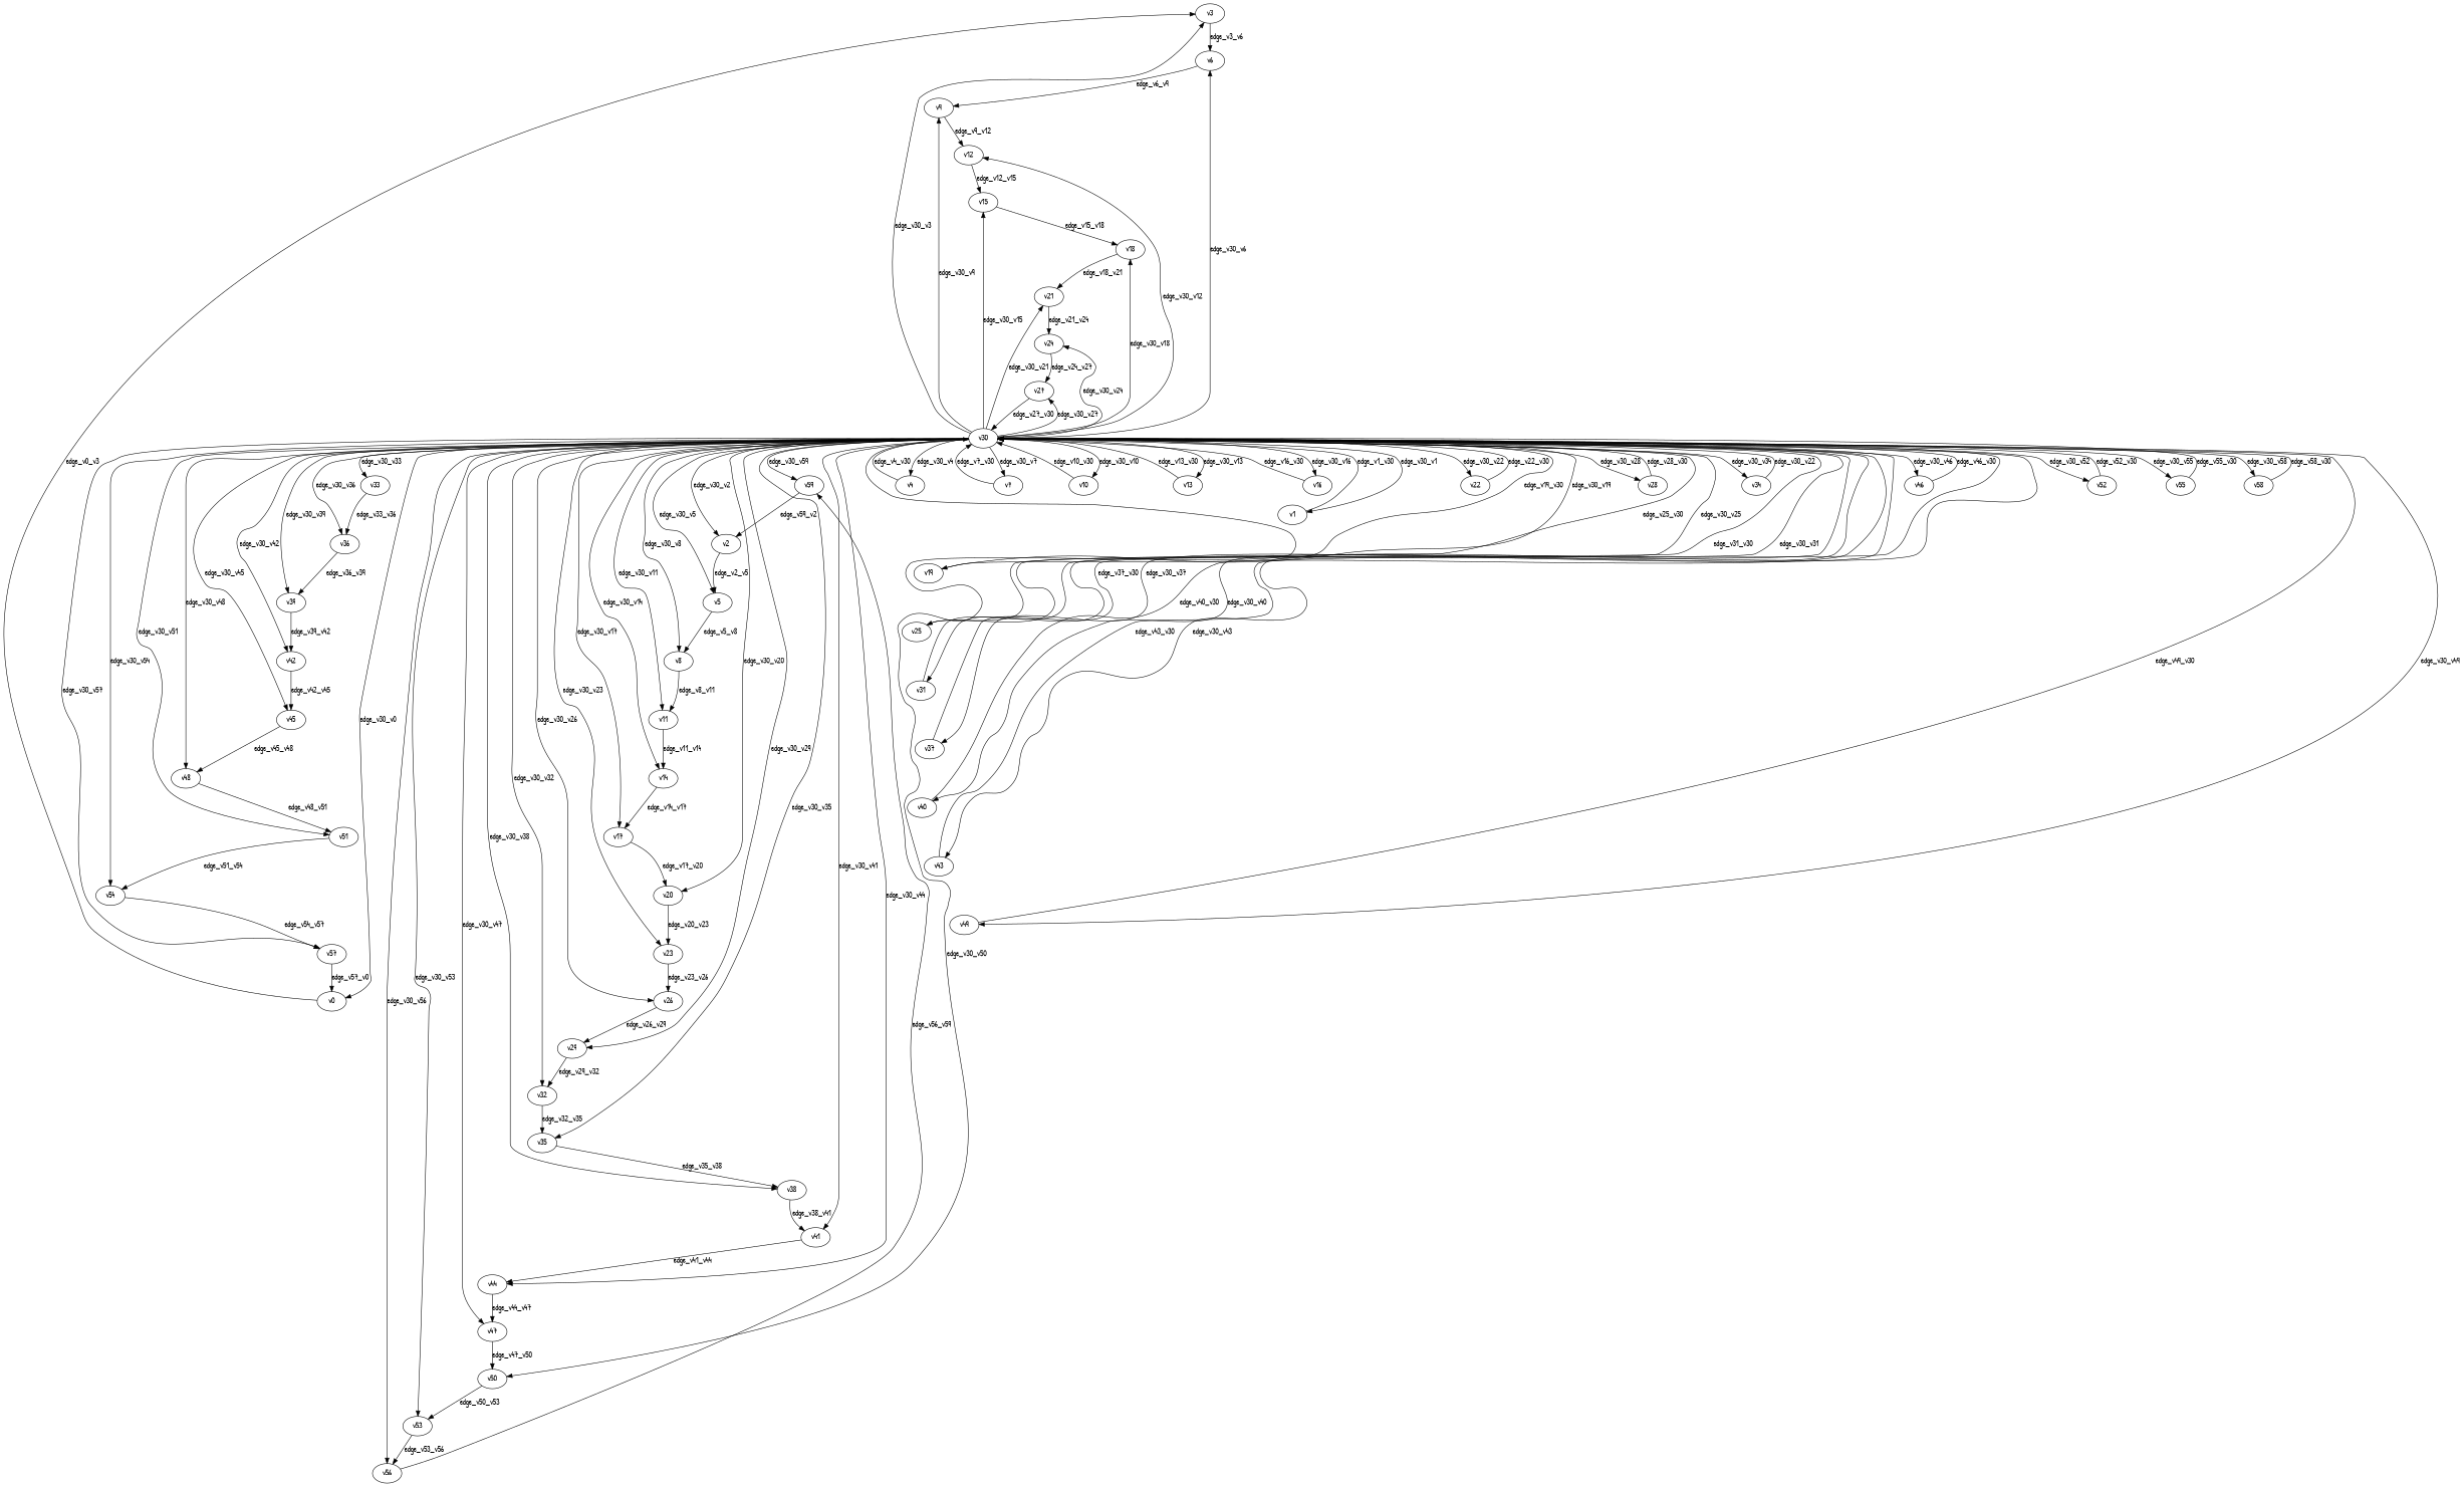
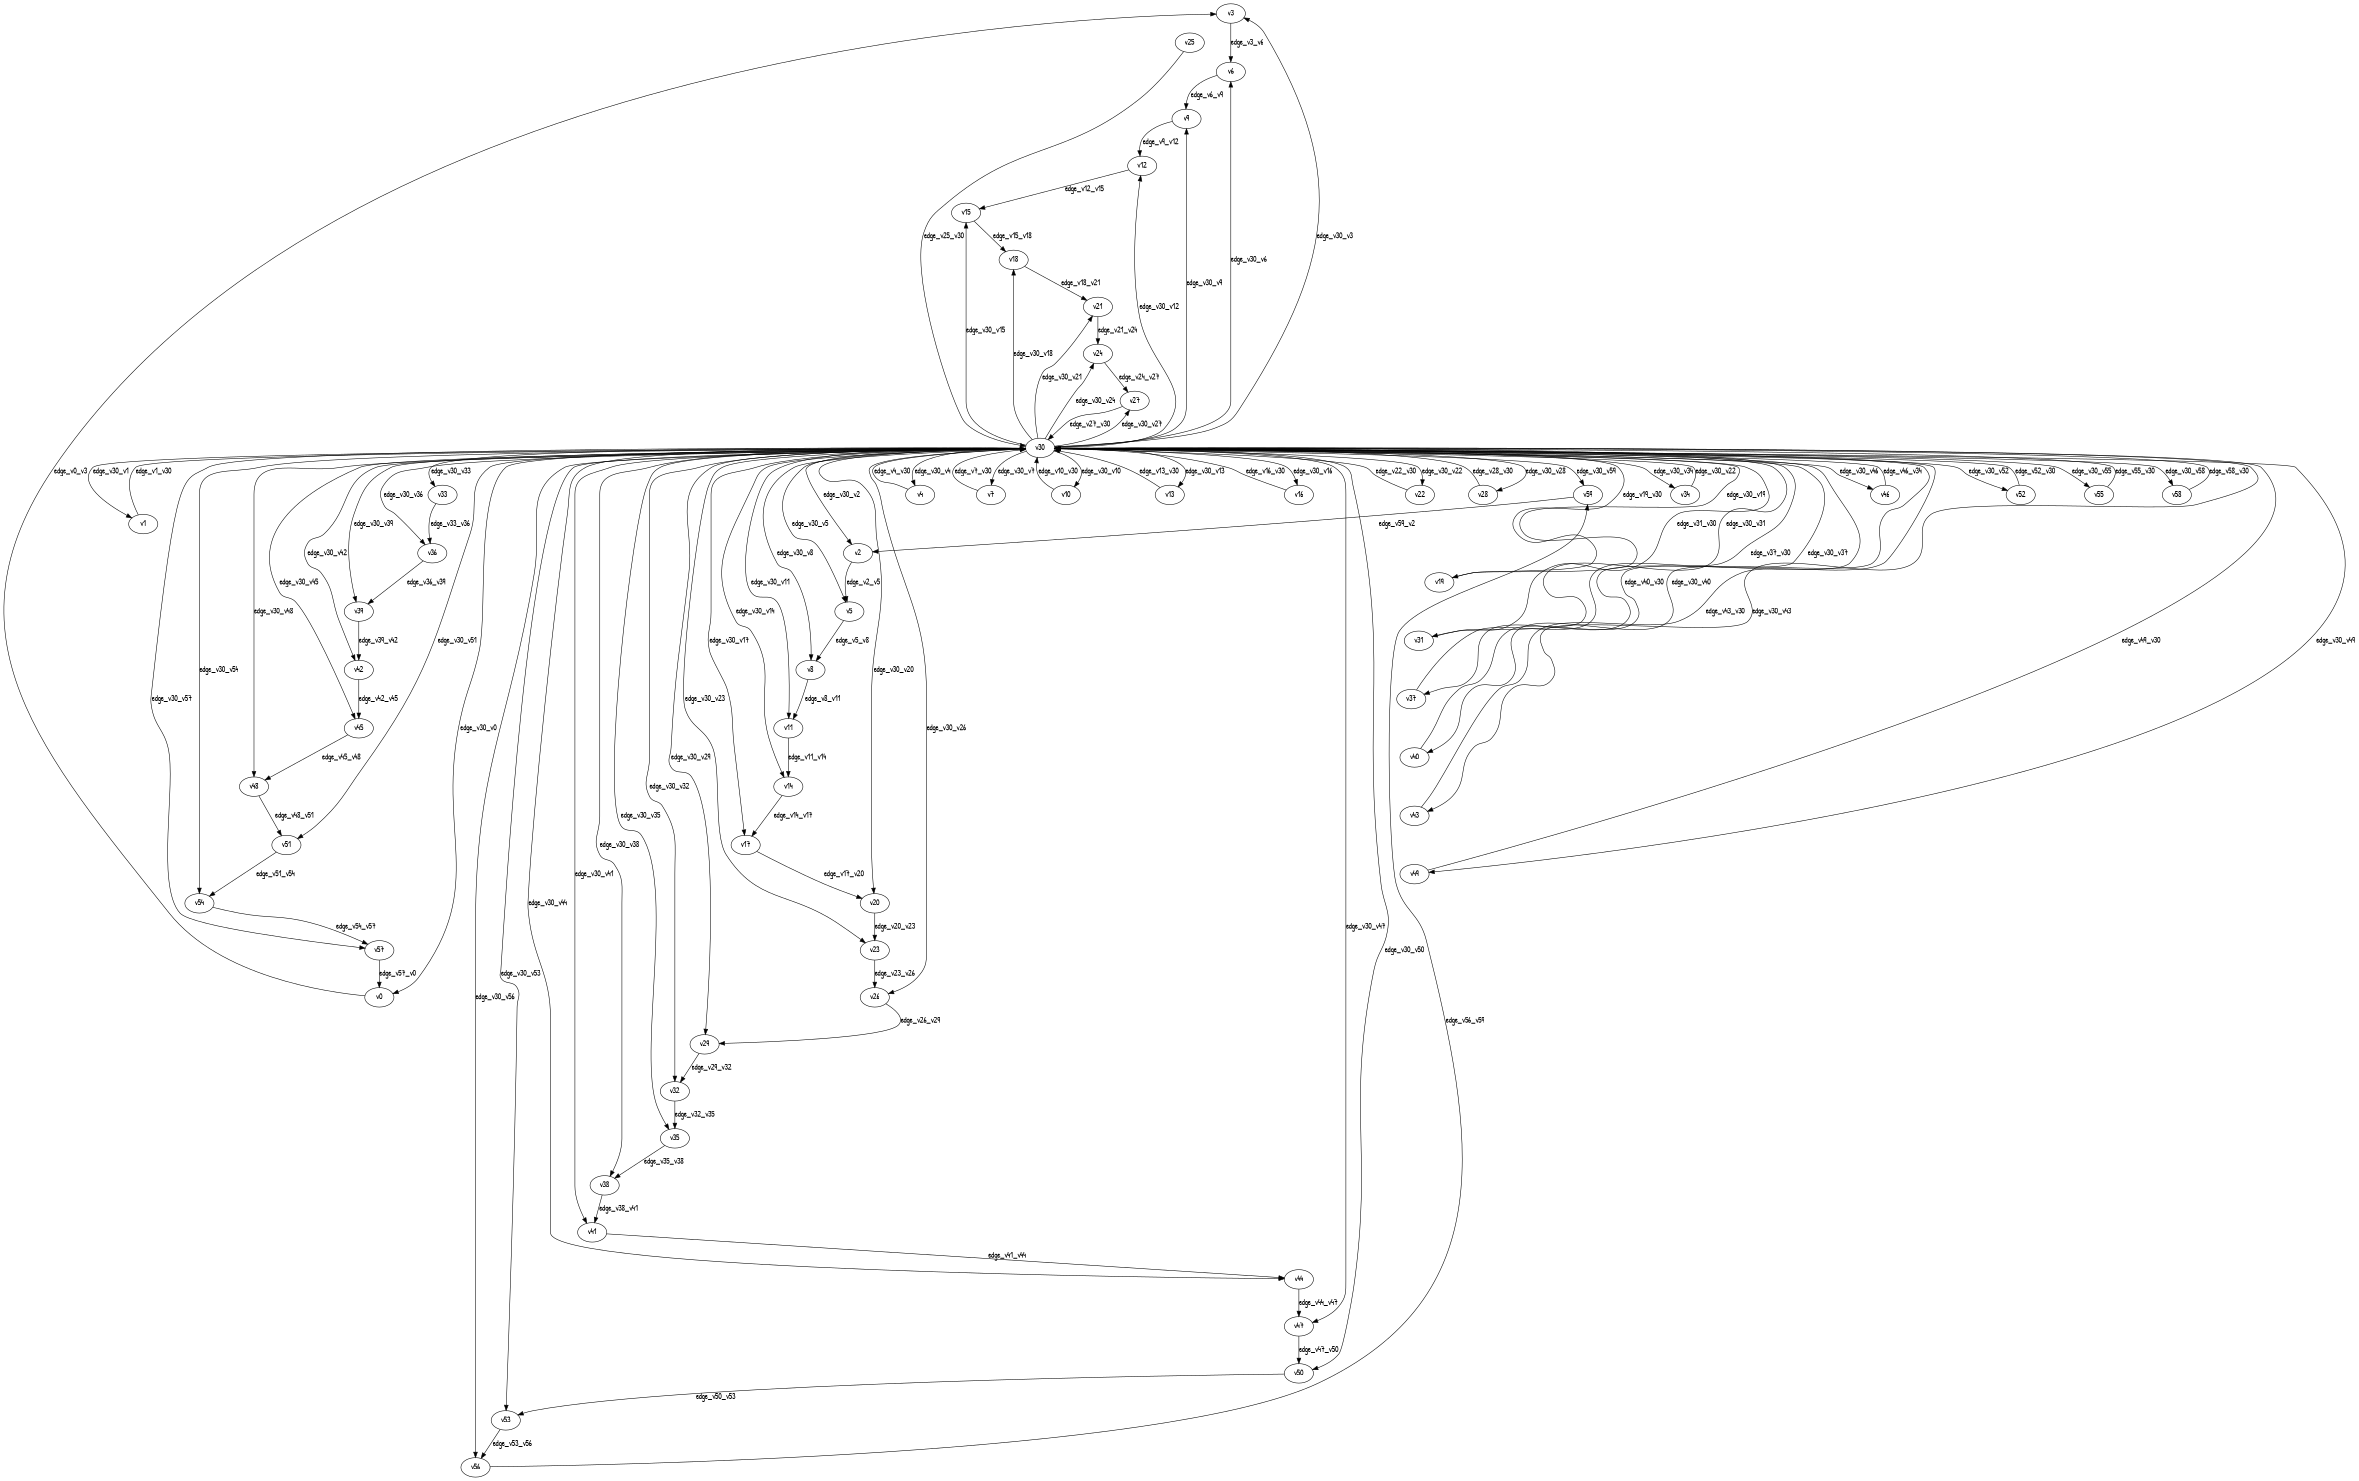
  digraph {
    fontname="Patrick Hand"
    node [fontname="Patrick Hand" player=1]
    edge [discount=0.611 fontname="Patrick Hand" weight=-2.49]
    v3
    v0 [player=0]
    v6 [player=0]
    v1
    v30 [player=0]
    v2 [player=0]
    v5
    v4 [player=0]
    v8 [player=0]
    v9
    v7
    v11
    v12 [player=0]
    v10 [player=0]
    v14 [player=0]
    v15
    v13
    v17
    v18 [player=0]
    v16 [player=0]
    v20 [player=0]
    v21
    v19
    v23
    v24 [player=0]
    v22 [player=0]
    v26 [player=0]
    v27
    v25
    v29
    v28 [player=0]
    v32 [player=0]
    v31
    v33
    v34 [player=0]
    v35
    v36 [player=0]
    v37
    v38 [player=0]
    v39
    v40 [player=0]
    v41
    v42 [player=0]
    v43
    v44 [player=0]
    v45
    v46 [player=0]
    v47
    v48 [player=0]
    v49
    v50 [player=0]
    v51
    v52 [player=0]
    v53
    v54 [player=0]
    v55
    v56 [player=0]
    v57
    v58 [player=0]
    v59
    v3 -> v6 [label=edge_v3_v6 weight=6.56]
    v0 -> v3 [label=edge_v0_v3]
    v6 -> v9 [label=edge_v6_v9 weight=1.53]
    v1 -> v30 [label=edge_v1_v30 weight=-1.83]
    v30 -> v3 [label=edge_v30_v3 weight=-3.81]
    v30 -> v0 [label=edge_v30_v0 weight=0.10]
    v30 -> v6 [label=edge_v30_v6 weight=3.19]
    v30 -> v1 [label=edge_v30_v1 weight=0.13]
    v30 -> v2 [label=edge_v30_v2 weight=4.78]
    v30 -> v5 [label=edge_v30_v5 weight=-2.85]
    v30 -> v4 [label=edge_v30_v4 weight=5.21]
    v30 -> v8 [label=edge_v30_v8 weight=6.06]
    v30 -> v9 [label=edge_v30_v9 weight=7.81]
    v30 -> v7 [label=edge_v30_v7 weight=9.88]
    v30 -> v11 [label=edge_v30_v11 weight=-5.98]
    v30 -> v12 [label=edge_v30_v12 weight=-0.07]
    v30 -> v10 [label=edge_v30_v10 weight=9.50]
    v30 -> v14 [label=edge_v30_v14 weight=2.58]
    v30 -> v15 [label=edge_v30_v15 weight=7.04]
    v30 -> v13 [label=edge_v30_v13 weight=3.38]
    v30 -> v17 [label=edge_v30_v17 weight=9.57]
    v30 -> v18 [label=edge_v30_v18 weight=3.87]
    v30 -> v16 [label=edge_v30_v16 weight=4.74]
    v30 -> v20 [label=edge_v30_v20 weight=2.42]
    v30 -> v21 [label=edge_v30_v21 weight=2.99]
    v30 -> v19 [label=edge_v30_v19 weight=-2.99]
    v30 -> v23 [label=edge_v30_v23 weight=-4.96]
    v30 -> v24 [label=edge_v30_v24 weight=-1.09]
    v30 -> v22 [label=edge_v30_v22 weight=2.22]
    v30 -> v26 [label=edge_v30_v26 weight=2.25]
    v30 -> v27 [label=edge_v30_v27 weight=-3.38]
-   v30 -> v25 [label=edge_v30_v25 weight=-4.23]
    v30 -> v29 [label=edge_v30_v29 weight=-5.20]
    v30 -> v28 [label=edge_v30_v28 weight=4.41]
    v30 -> v32 [label=edge_v30_v32 weight=8.19]
    v30 -> v31 [label=edge_v30_v31 weight=-2.99]
    v30 -> v33 [label=edge_v30_v33 weight=-3.15]
    v30 -> v34 [label=edge_v30_v34 weight=7.93]
    v30 -> v35 [label=edge_v30_v35 weight=-4.47]
    v30 -> v36 [label=edge_v30_v36 weight=-3.43]
    v30 -> v37 [label=edge_v30_v37 weight=-1.31]
    v30 -> v38 [label=edge_v30_v38 weight=2.40]
    v30 -> v39 [label=edge_v30_v39 weight=9.37]
    v30 -> v40 [label=edge_v30_v40 weight=-2.14]
    v30 -> v41 [label=edge_v30_v41 weight=8.35]
    v30 -> v42 [label=edge_v30_v42 weight=-1.27]
    v30 -> v43 [label=edge_v30_v43 weight=-4.27]
    v30 -> v44 [label=edge_v30_v44 weight=2.35]
    v30 -> v45 [label=edge_v30_v45 weight=-3.42]
    v30 -> v46 [label=edge_v30_v46 weight=3.83]
    v30 -> v47 [label=edge_v30_v47 weight=5.81]
    v30 -> v48 [label=edge_v30_v48 weight=9.71]
    v30 -> v49 [label=edge_v30_v49 weight=-2.38]
    v30 -> v50 [label=edge_v30_v50 weight=0.80]
    v30 -> v51 [label=edge_v30_v51 weight=-3.50]
    v30 -> v52 [label=edge_v30_v52 weight=5.51]
    v30 -> v53 [label=edge_v30_v53 weight=-2.03]
    v30 -> v54 [label=edge_v30_v54 weight=3.62]
    v30 -> v55 [label=edge_v30_v55 weight=4.82]
    v30 -> v56 [label=edge_v30_v56 weight=2.99]
    v30 -> v57 [label=edge_v30_v57 weight=-2.82]
    v30 -> v58 [label=edge_v30_v58 weight=3.44]
    v30 -> v59 [label=edge_v30_v59 weight=6.94]
    v2 -> v5 [label=edge_v2_v5 weight=-0.53]
    v5 -> v8 [label=edge_v5_v8]
    v4 -> v30 [label=edge_v4_v30 weight=3.75]
    v8 -> v11 [label=edge_v8_v11 weight=-1.32]
    v9 -> v12 [label=edge_v9_v12 weight=3.08]
    v7 -> v30 [label=edge_v7_v30 weight=8.07]
    v11 -> v14 [label=edge_v11_v14 weight=4.00]
    v12 -> v15 [label=edge_v12_v15 weight=1.72]
    v10 -> v30 [label=edge_v10_v30 weight=9.10]
    v14 -> v17 [label=edge_v14_v17 weight=-2.23]
    v15 -> v18 [label=edge_v15_v18 weight=0.45]
    v13 -> v30 [label=edge_v13_v30 weight=3.78]
    v17 -> v20 [label=edge_v17_v20 weight=-2.57]
    v18 -> v21 [label=edge_v18_v21 weight=-0.82]
    v16 -> v30 [label=edge_v16_v30 weight=2.11]
    v20 -> v23 [label=edge_v20_v23 weight=6.51]
    v21 -> v24 [label=edge_v21_v24 weight=6.45]
    v19 -> v30 [label=edge_v19_v30 weight=-1.33]
    v23 -> v26 [label=edge_v23_v26 weight=5.35]
    v24 -> v27 [label=edge_v24_v27 weight=-2.70]
    v22 -> v30 [label=edge_v22_v30 weight=2.63]
    v26 -> v29 [label=edge_v26_v29 weight=0.82]
    v27 -> v30 [label=edge_v27_v30 weight=0.64]
    v25 -> v30 [label=edge_v25_v30 weight=-6.32]
    v29 -> v32 [label=edge_v29_v32 weight=1.79]
    v28 -> v30 [label=edge_v28_v30 weight=7.12]
    v32 -> v35 [label=edge_v32_v35 weight=4.81]
    v31 -> v30 [label=edge_v31_v30 weight=-3.97]
    v33 -> v36 [label=edge_v33_v36 weight=0.11]
    v34 -> v30 [label=edge_v30_v22 weight=8.45]
    v35 -> v38 [label=edge_v35_v38 weight=-0.15]
    v36 -> v39 [label=edge_v36_v39 weight=-3.00]
    v37 -> v30 [label=edge_v37_v30 weight=-0.07]
    v38 -> v41 [label=edge_v38_v41 weight=6.93]
    v39 -> v42 [label=edge_v39_v42 weight=3.54]
    v40 -> v30 [label=edge_v40_v30 weight=-4.88]
    v41 -> v44 [label=edge_v41_v44 weight=2.30]
    v42 -> v45 [label=edge_v42_v45 weight=5.97]
    v43 -> v30 [label=edge_v43_v30 weight=-4.30]
    v44 -> v47 [label=edge_v44_v47 weight=6.35]
    v45 -> v48 [label=edge_v45_v48 weight=-1.24]
-   v46 -> v30 [label=edge_v46_v30 weight=1.61]
+   v46 -> v30 [label=edge_v46_v34 weight=1.61]
    v47 -> v50 [label=edge_v47_v50 weight=5.10]
    v48 -> v51 [label=edge_v48_v51 weight=0.84]
    v49 -> v30 [label=edge_v49_v30 weight=-1.16]
    v50 -> v53 [label=edge_v50_v53 weight=0.27]
    v51 -> v54 [label=edge_v51_v54 weight=-2.30]
    v52 -> v30 [label=edge_v52_v30 weight=6.02]
    v53 -> v56 [label=edge_v53_v56 weight=-0.35]
    v54 -> v57 [label=edge_v54_v57 weight=-2.14]
    v55 -> v30 [label=edge_v55_v30 weight=4.40]
    v56 -> v59 [label=edge_v56_v59 weight=-0.73]
    v57 -> v0 [label=edge_v57_v0 weight=2.03]
    v58 -> v30 [label=edge_v58_v30 weight=0.58]
    v59 -> v2 [label=edge_v59_v2 weight=-0.39]
  }
